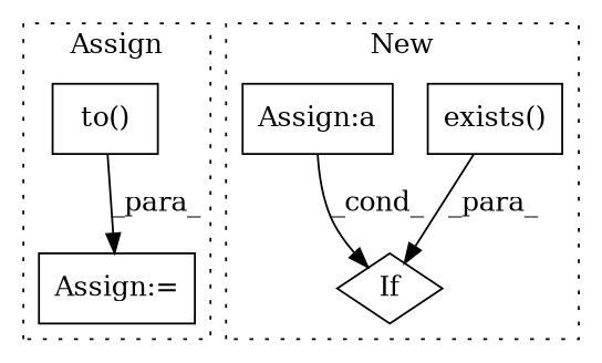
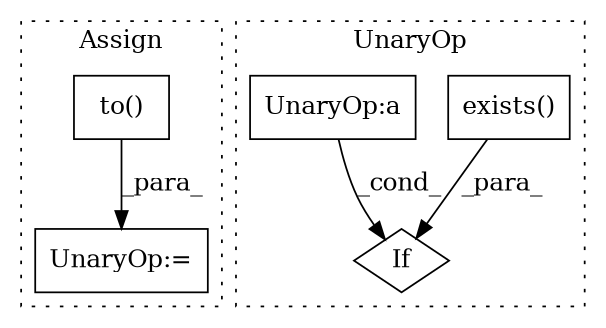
  digraph {
    node [a=75 l=3 shape=box]
    n1 [l="28,1" label="to()" s="915,949"]
-   n2 [a=68 label="Assign:=" s=912]
+   n2 [a=68 label="UnaryOp:=" s=912]
    n3 [l=19 label="exists()" s=1392]
    n4 [a=96 label=If s=1385 shape=diamond]
-   n5 [a=61 l=23 label="Assign:a" s=1388]
+   n5 [a=61 l=23 label="UnaryOp:a" s=1388]
    subgraph cluster_1 {
      label=Assign
      style=dotted
      n1
      n2
    }
    subgraph cluster_2 {
-     label=New
+     label=UnaryOp
      style=dotted
      n3
      n4
      n5
    }
    n1 -> n2 [label=_para_]
    n3 -> n4 [label=_para_]
    n5 -> n4 [label=_cond_]
  }
